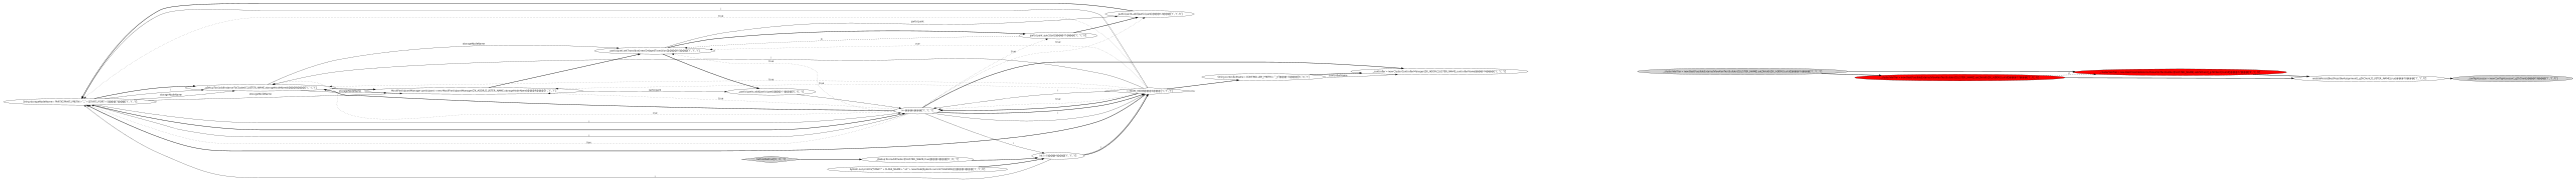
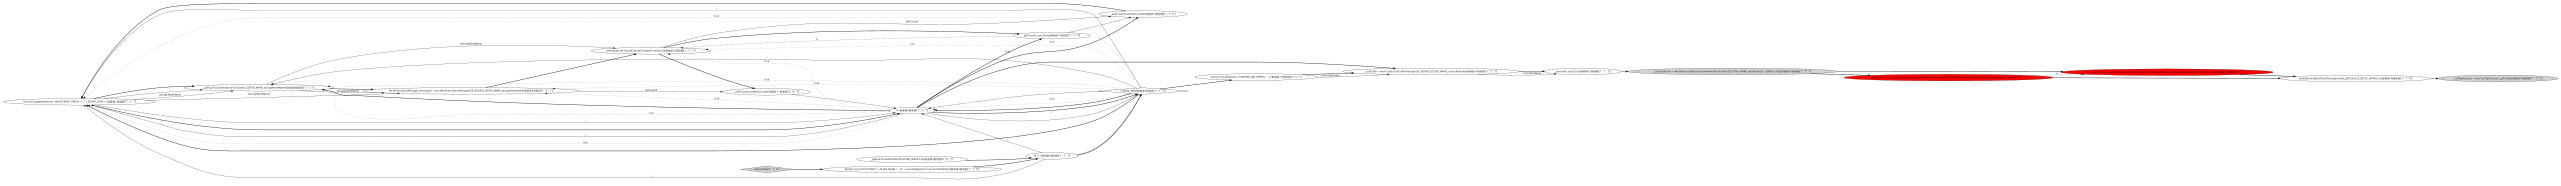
  digraph {
    fontname=Ubuntu
    rankdir=LR
    node [fillcolor=white fontname=Ubuntu shape=ellipse style=filled]
    edge [fontname=Ubuntu style=bold]
    n1 [label="String storageNodeName = PARTICIPANT_PREFIX + \"_\" + (START_PORT + i)@@@7@@@['1', '1', '1']"]
    n2 [label="_gSetupTool.addInstanceToCluster(CLUSTER_NAME,storageNodeName)@@@8@@@['1', '1', '1']"]
    n3 [label="i++@@@6@@@['1', '1', '1']"]
    n4 [label="MockParticipantManager participant = new MockParticipantManager(ZK_ADDR,CLUSTER_NAME,storageNodeName)@@@9@@@['1', '1', '1']"]
    n5 [label="participant.setTransition(new DelayedTransition())@@@10@@@['1', '1', '1']"]
    n6 [label="_participants.add(participant)@@@12@@@['1', '1', '0']"]
    n7 [label="participant.syncStart()@@@11@@@['1', '1', '0']"]
    n8 [label="_controller = new ClusterControllerManager(ZK_ADDR,CLUSTER_NAME,controllerName)@@@14@@@['1', '1', '1']"]
    n9 [label="i < NUM_NODE@@@5@@@['1', '1', '1']" shape=diamond]
    n10 [label="_participants.add(participant)@@@11@@@['0', '0', '1']"]
    n11 [fillcolor=red label="_clusterVerifier = new BestPossibleExternalViewVerifier.Builder(CLUSTER_NAME).setZkClient(_gZkClient).build()@@@17@@@['0', '1', '0']"]
    n12 [label="enablePersistBestPossibleAssignment(_gZkClient,CLUSTER_NAME,true)@@@18@@@['1', '1', '0']"]
    n13 [fillcolor=lightgray label="_configAccessor = new ConfigAccessor(_gZkClient)@@@19@@@['1', '1', '0']"]
    n14 [label="System.out.println(\"START \" + CLASS_NAME + \" at \" + new Date(System.currentTimeMillis()))@@@3@@@['1', '1', '0']"]
    n15 [label="int i = 0@@@4@@@['1', '1', '1']"]
    n16 [label="_gSetupTool.addCluster(CLUSTER_NAME,true)@@@3@@@['0', '0', '1']"]
    n17 [label="String controllerName = CONTROLLER_PREFIX + \"_0\"@@@13@@@['0', '0', '1']"]
+   n18 [label="_controller.syncStart()@@@15@@@['1', '1', '1']"]
    n19 [fillcolor=lightgray label="_clusterVerifier = new BestPossibleExternalViewVerifier.Builder(CLUSTER_NAME).setZkAddr(ZK_ADDR).build()@@@16@@@['1', '1', '1']"]
-   n21 [fillcolor=lightgray label="beforeMethod['0', '0', '1']" shape=diamond]
+   n20 [fillcolor=lightgray label="beforeClass['0', '1', '0']" shape=diamond]
    n22 [fillcolor=red label="_clusterVerifier = new BestPossibleExternalViewVerifier.Builder(CLUSTER_NAME).setZkAddr(ZK_ADDR).build()@@@17@@@['1', '0', '0']"]
    n1 -> n2 [label=i style=solid]
    n1 -> n2 [label=storageNodeName style=solid]
    n1 -> n2
    n1 -> n3 [label=i style=solid]
    n1 -> n3
    n1 -> n4 [label=storageNodeName style=solid]
    n2 -> n4 [label=storageNodeName style=solid]
    n2 -> n4
    n2 -> n5 [label=storageNodeName style=solid]
    n3 -> n1 [label=i style=solid]
    n3 -> n1 [label=true style=dotted]
    n3 -> n2 [label=true style=dotted]
    n3 -> n2
    n3 -> n4 [label=true style=dotted]
    n3 -> n5 [label=true style=dotted]
-   n3 -> n6 [label=true style=dotted]
-   n3 -> n7 [label=true style=dotted]
+   n3 -> n6 [label=true]
+   n3 -> n7 [label=true]
    n3 -> n8
    n3 -> n9
    n3 -> n9 [label=i style=solid]
    n4 -> n5
    n4 -> n10 [label=participant style=solid]
    n5 -> n6 [label=participant style=solid]
    n5 -> n7
    n5 -> n10
    n6 -> n1
    n7 -> n5 [label=0 style=dashed]
-   n7 -> n6
+   n7 -> n6 [style=solid]
+   n8 -> n18
+   n8 -> n18 [label=controllerName style=solid]
    n9 -> n1 [label=i style=solid]
    n9 -> n1 [label=true style=dotted]
    n9 -> n1
    n9 -> n2 [label=i style=solid]
    n9 -> n2 [label=true style=dotted]
    n9 -> n3 [label=i style=solid]
    n9 -> n3 [label=true style=dotted]
    n9 -> n3
    n9 -> n4 [label=true style=dotted]
    n9 -> n5 [label=true style=dotted]
    n9 -> n17
    n10 -> n3 [style=solid]
    n11 -> n12
    n12 -> n13
    n14 -> n15
    n15 -> n1 [label=i style=solid]
-   n3 -> n15 [label=i style=solid]
+   n15 -> n3 [label=i style=solid]
    n15 -> n9 [label=i style=solid]
    n15 -> n9
    n16 -> n15
    n17 -> n8 [label=controllerName style=solid]
    n17 -> n8
+   n18 -> n19
    n19 -> n11
    n19 -> n22
-   n21 -> n16
+   n20 -> n14
    n22 -> n11 [label=0 style=dashed]
    n22 -> n12
  }
